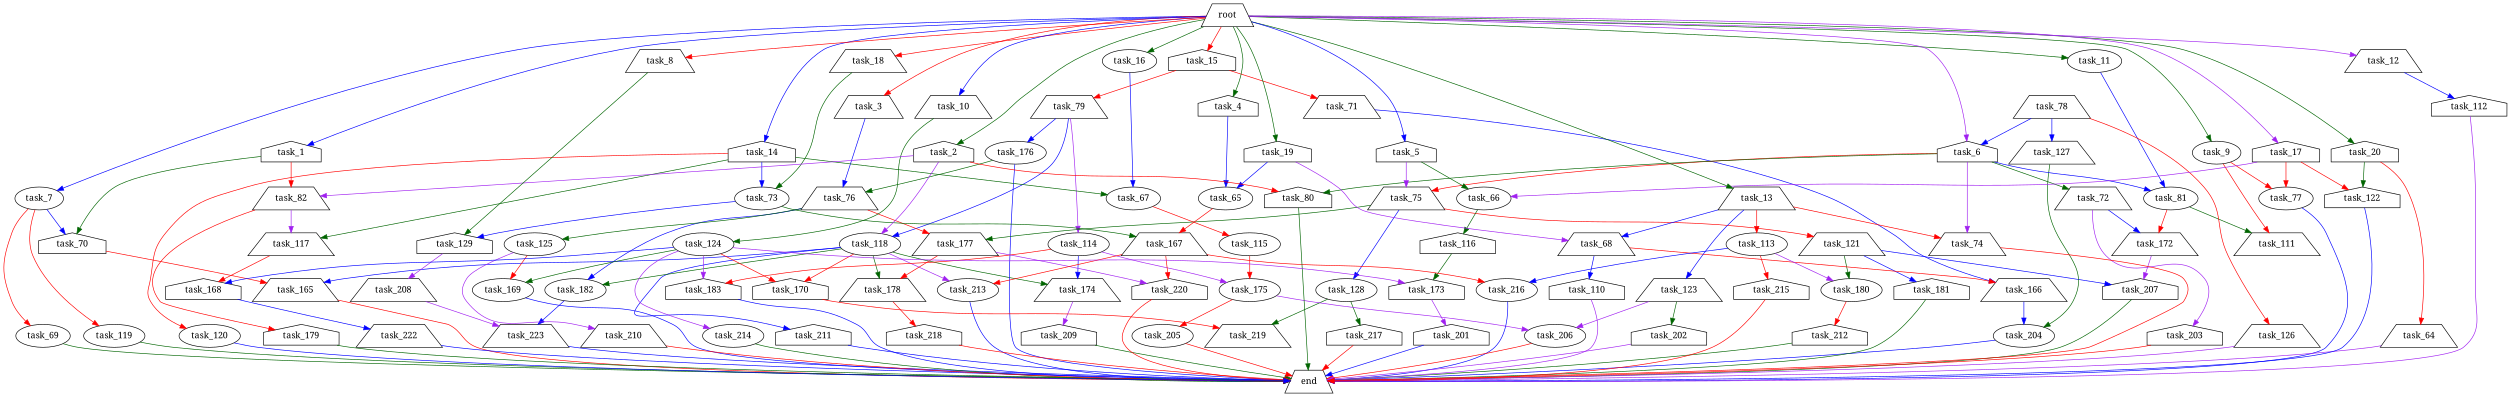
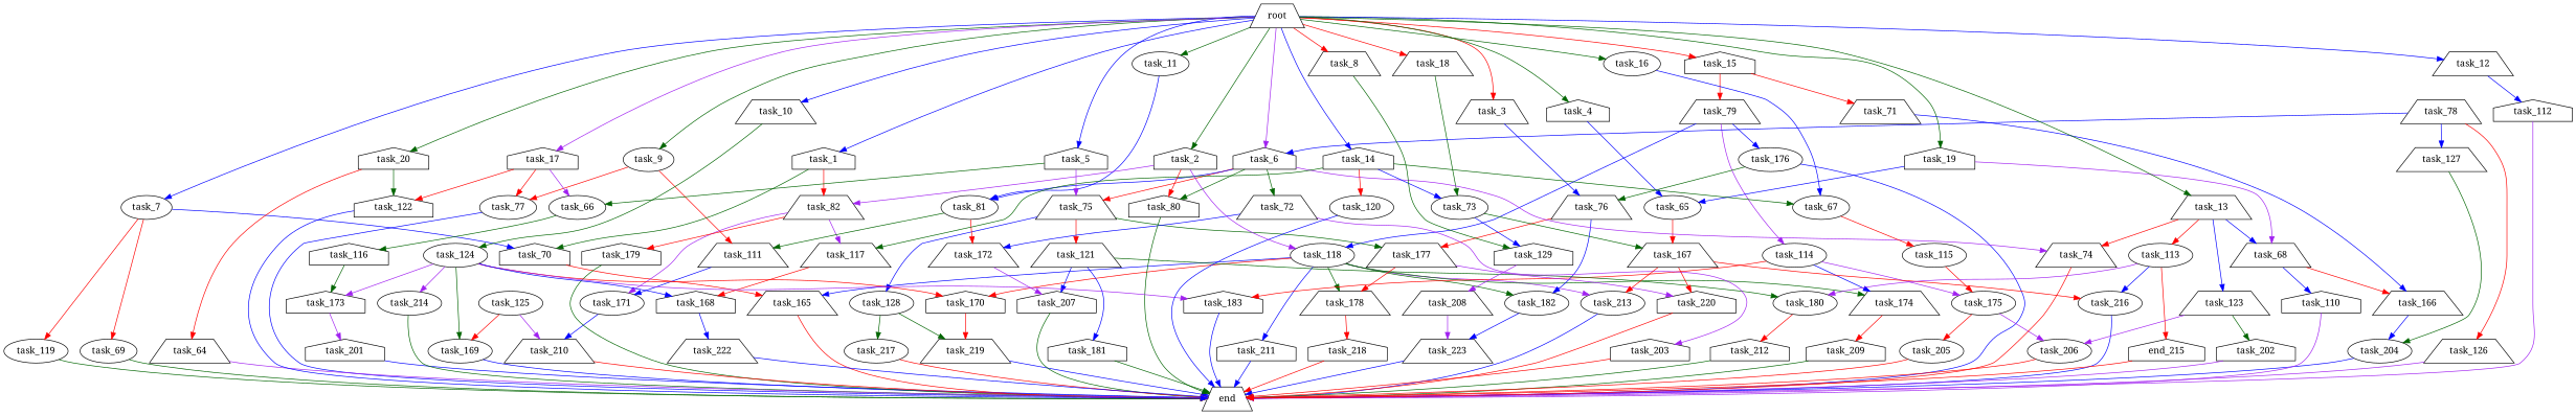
  digraph {
    fontname="Noto Serif"
    node [fontname="Noto Serif" shape=trapezium]
    edge [color=red fontname="Noto Serif"]
    task_116 [shape=house]
    task_173 [shape=house]
    task_201 [shape=house]
    task_15 [shape=house]
    task_79
    task_71
    task_118 [shape=ellipse]
    task_176 [shape=ellipse]
    task_114 [shape=ellipse]
    task_166
    task_211 [shape=house]
    task_165
    task_213 [shape=ellipse]
    task_174
    task_178
    task_182 [shape=ellipse]
    task_170 [shape=house]
    end
    task_209 [shape=house]
    task_218 [shape=house]
    task_223
    task_219
    task_169 [shape=ellipse]
    task_207 [shape=house]
    task_7 [shape=ellipse]
    task_119 [shape=ellipse]
    task_69 [shape=ellipse]
    task_70 [shape=house]
    task_128 [shape=ellipse]
-   task_217 [shape=house]
+   task_217 [shape=ellipse]
    task_220 [shape=house]
    task_204 [shape=ellipse]
    task_76
    task_175 [shape=ellipse]
    task_183 [shape=house]
    task_75
    task_121
    task_177
    task_181 [shape=house]
    task_180 [shape=ellipse]
    task_214 [shape=ellipse]
    task_168 [shape=house]
    task_117
    task_222
    task_72
    task_172
    task_203 [shape=house]
    task_9 [shape=ellipse]
    task_77 [shape=ellipse]
    task_111
+   task_171 [shape=ellipse]
    task_216 [shape=ellipse]
    task_112 [shape=house]
    task_212 [shape=house]
    task_179 [shape=house]
    task_73 [shape=ellipse]
    task_167
    task_129 [shape=house]
    task_208
    task_65 [shape=ellipse]
    task_18
    task_68
    task_110 [shape=house]
    task_82
    task_210
    task_115 [shape=ellipse]
    task_206 [shape=ellipse]
    task_205 [shape=ellipse]
    task_64
    task_11 [shape=ellipse]
    task_81 [shape=ellipse]
    task_125 [shape=ellipse]
    task_1 [shape=house]
    task_78
    task_127
    task_126
    task_6 [shape=house]
    task_80 [shape=house]
    task_123
    task_202 [shape=house]
    task_20 [shape=house]
    task_122 [shape=house]
    task_66 [shape=ellipse]
    task_19 [shape=house]
    task_3
    task_4 [shape=house]
    task_124 [shape=ellipse]
    task_10
    task_67 [shape=ellipse]
    task_14 [shape=house]
    task_120 [shape=ellipse]
    task_12
    task_13
    task_113 [shape=ellipse]
    task_74
-   task_215 [shape=house]
+   task_215 [shape=house label=end_215]
    task_5 [shape=house]
    task_2 [shape=house]
    task_17 [shape=house]
    root
    task_8
    task_16 [shape=ellipse]
    task_116 -> task_173 [color=darkgreen]
    task_173 -> task_201 [color=purple]
    task_201 -> end [color=blue]
    task_15 -> task_79
    task_15 -> task_71
    task_79 -> task_118 [color=blue]
    task_79 -> task_176 [color=blue]
    task_79 -> task_114 [color=purple]
    task_71 -> task_166 [color=blue]
    task_118 -> task_211 [color=blue]
    task_118 -> task_165 [color=blue]
    task_118 -> task_213 [color=purple]
    task_118 -> task_174 [color=darkgreen]
    task_118 -> task_178 [color=darkgreen]
    task_118 -> task_182 [color=darkgreen]
    task_118 -> task_170
    task_176 -> end [color=blue]
    task_176 -> task_76 [color=darkgreen]
    task_114 -> task_174 [color=blue]
    task_114 -> task_175 [color=purple]
    task_114 -> task_183
    task_166 -> task_204 [color=blue]
    task_211 -> end [color=blue]
    task_165 -> end
    task_213 -> end [color=blue]
-   task_174 -> task_209 [color=purple]
+   task_174 -> task_209
    task_178 -> task_218
    task_182 -> task_223 [color=blue]
    task_170 -> task_219
    task_209 -> end [color=darkgreen]
    task_218 -> end
    task_223 -> end [color=blue]
+   task_219 -> end [color=blue]
    task_169 -> end [color=blue]
    task_207 -> end [color=darkgreen]
    task_7 -> task_119
    task_7 -> task_69
    task_7 -> task_70 [color=blue]
    task_119 -> end [color=darkgreen]
    task_69 -> end [color=darkgreen]
    task_70 -> task_165
    task_128 -> task_219 [color=darkgreen]
    task_128 -> task_217 [color=darkgreen]
    task_217 -> end
    task_220 -> end
    task_204 -> end [color=blue]
    task_76 -> task_182 [color=blue]
    task_76 -> task_177
-   task_76 -> task_125 [color=darkgreen]
    task_175 -> task_206 [color=purple]
    task_175 -> task_205
    task_183 -> end [color=blue]
    task_75 -> task_128 [color=blue]
    task_75 -> task_121
    task_75 -> task_177 [color=darkgreen]
    task_121 -> task_207 [color=blue]
    task_121 -> task_181 [color=blue]
    task_121 -> task_180 [color=darkgreen]
    task_177 -> task_178
    task_177 -> task_220 [color=purple]
    task_181 -> end [color=darkgreen]
    task_180 -> task_212
    task_214 -> end [color=darkgreen]
    task_168 -> task_222 [color=blue]
    task_117 -> task_168
    task_222 -> end [color=blue]
    task_72 -> task_172 [color=blue]
    task_72 -> task_203 [color=purple]
    task_172 -> task_207 [color=purple]
    task_203 -> end
    task_9 -> task_77
    task_9 -> task_111
    task_77 -> end [color=blue]
+   task_111 -> task_171 [color=blue]
+   task_171 -> task_210 [color=blue]
    task_216 -> end [color=blue]
    task_112 -> end [color=purple]
    task_212 -> end [color=darkgreen]
    task_179 -> end [color=darkgreen]
    task_73 -> task_167 [color=darkgreen]
    task_73 -> task_129 [color=blue]
    task_167 -> task_213
    task_167 -> task_220
    task_167 -> task_216
    task_129 -> task_208 [color=purple]
    task_208 -> task_223 [color=purple]
    task_65 -> task_167
    task_18 -> task_73 [color=darkgreen]
    task_68 -> task_166
    task_68 -> task_110 [color=blue]
    task_110 -> end [color=purple]
    task_82 -> task_117 [color=purple]
+   task_82 -> task_171 [color=purple]
    task_82 -> task_179
    task_210 -> end
    task_115 -> task_175
    task_206 -> end
    task_205 -> end
    task_64 -> end [color=purple]
    task_11 -> task_81 [color=blue]
    task_81 -> task_172
    task_81 -> task_111 [color=darkgreen]
    task_125 -> task_169
    task_125 -> task_210 [color=purple]
    task_1 -> task_70 [color=darkgreen]
    task_1 -> task_82
    task_78 -> task_127 [color=blue]
    task_78 -> task_126
    task_78 -> task_6 [color=blue]
    task_127 -> task_204 [color=darkgreen]
    task_126 -> end [color=purple]
    task_6 -> task_75
    task_6 -> task_72 [color=darkgreen]
    task_6 -> task_81 [color=blue]
    task_6 -> task_80 [color=darkgreen]
    task_6 -> task_74 [color=purple]
    task_80 -> end [color=darkgreen]
    task_123 -> task_206 [color=purple]
    task_123 -> task_202 [color=darkgreen]
    task_202 -> end [color=purple]
    task_20 -> task_64
    task_20 -> task_122 [color=darkgreen]
    task_122 -> end [color=blue]
    task_66 -> task_116 [color=darkgreen]
    task_19 -> task_65 [color=blue]
    task_19 -> task_68 [color=purple]
    task_3 -> task_76 [color=blue]
    task_4 -> task_65 [color=blue]
    task_124 -> task_173 [color=purple]
    task_124 -> task_170
    task_124 -> task_169 [color=darkgreen]
    task_124 -> task_183 [color=purple]
    task_124 -> task_214 [color=purple]
    task_124 -> task_168 [color=blue]
    task_10 -> task_124 [color=darkgreen]
    task_67 -> task_115
    task_14 -> task_117 [color=darkgreen]
    task_14 -> task_73 [color=blue]
    task_14 -> task_67 [color=darkgreen]
    task_14 -> task_120
    task_120 -> end [color=blue]
    task_12 -> task_112 [color=blue]
    task_13 -> task_68 [color=blue]
    task_13 -> task_123 [color=blue]
    task_13 -> task_113
    task_13 -> task_74
    task_113 -> task_180 [color=purple]
    task_113 -> task_216 [color=blue]
    task_113 -> task_215
    task_74 -> end
    task_215 -> end
    task_5 -> task_75 [color=purple]
    task_5 -> task_66 [color=darkgreen]
    task_2 -> task_118 [color=purple]
    task_2 -> task_82 [color=purple]
    task_2 -> task_80
    task_17 -> task_77
    task_17 -> task_122
    task_17 -> task_66 [color=purple]
    root -> task_15
    root -> task_7 [color=blue]
    root -> task_9 [color=darkgreen]
    root -> task_18
    root -> task_11 [color=darkgreen]
    root -> task_1 [color=blue]
    root -> task_6 [color=purple]
    root -> task_20 [color=darkgreen]
    root -> task_19 [color=darkgreen]
    root -> task_3
    root -> task_4 [color=darkgreen]
    root -> task_10 [color=blue]
    root -> task_14 [color=blue]
-   root -> task_12 [color=purple]
+   root -> task_12 [color=blue]
    root -> task_13 [color=darkgreen]
    root -> task_5 [color=blue]
    root -> task_2 [color=darkgreen]
    root -> task_17 [color=purple]
    root -> task_8
    root -> task_16 [color=darkgreen]
    task_8 -> task_129 [color=darkgreen]
    task_16 -> task_67 [color=blue]
  }
